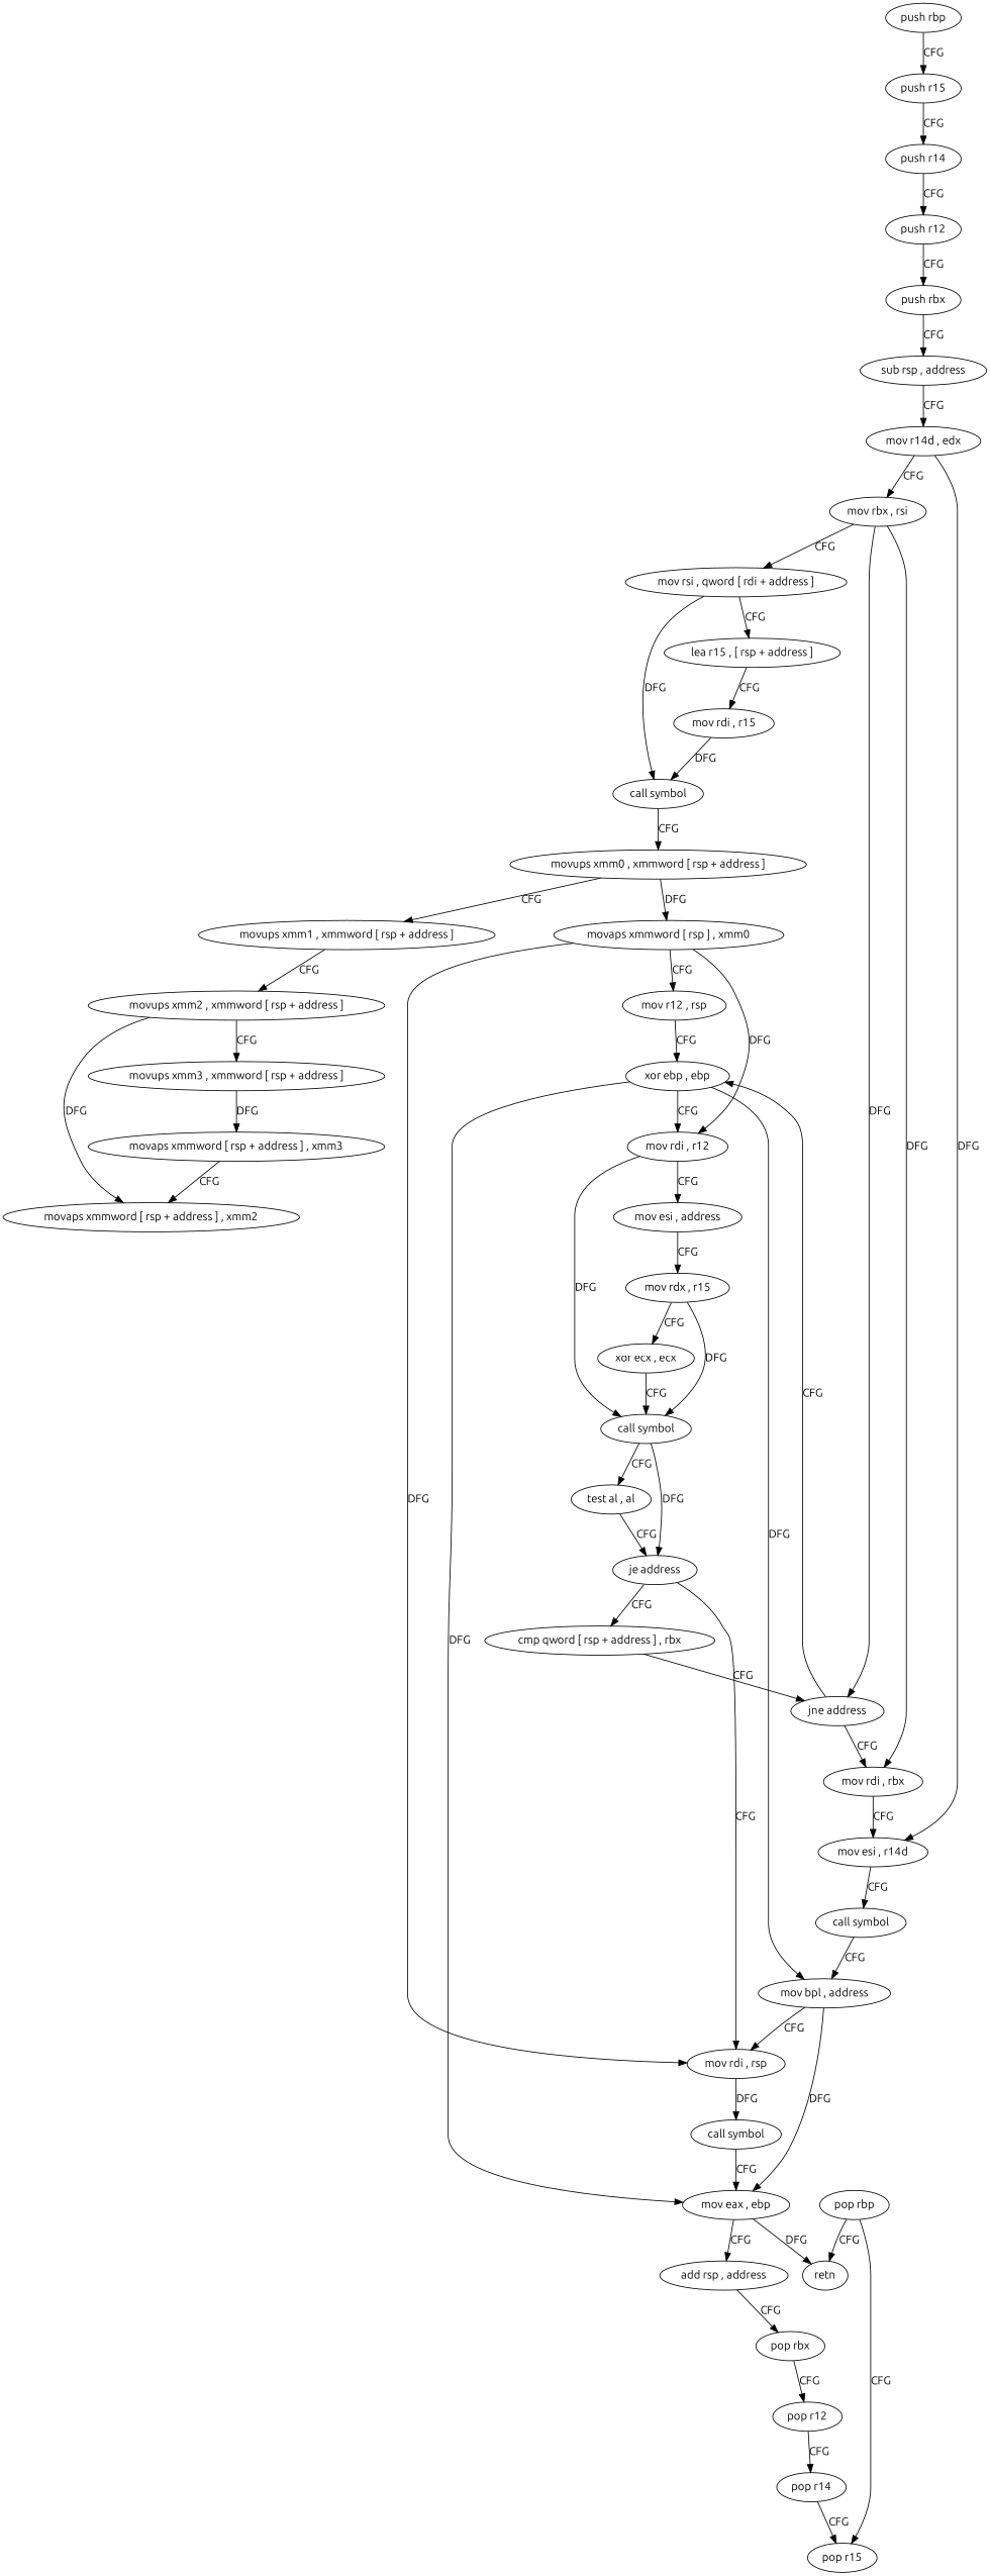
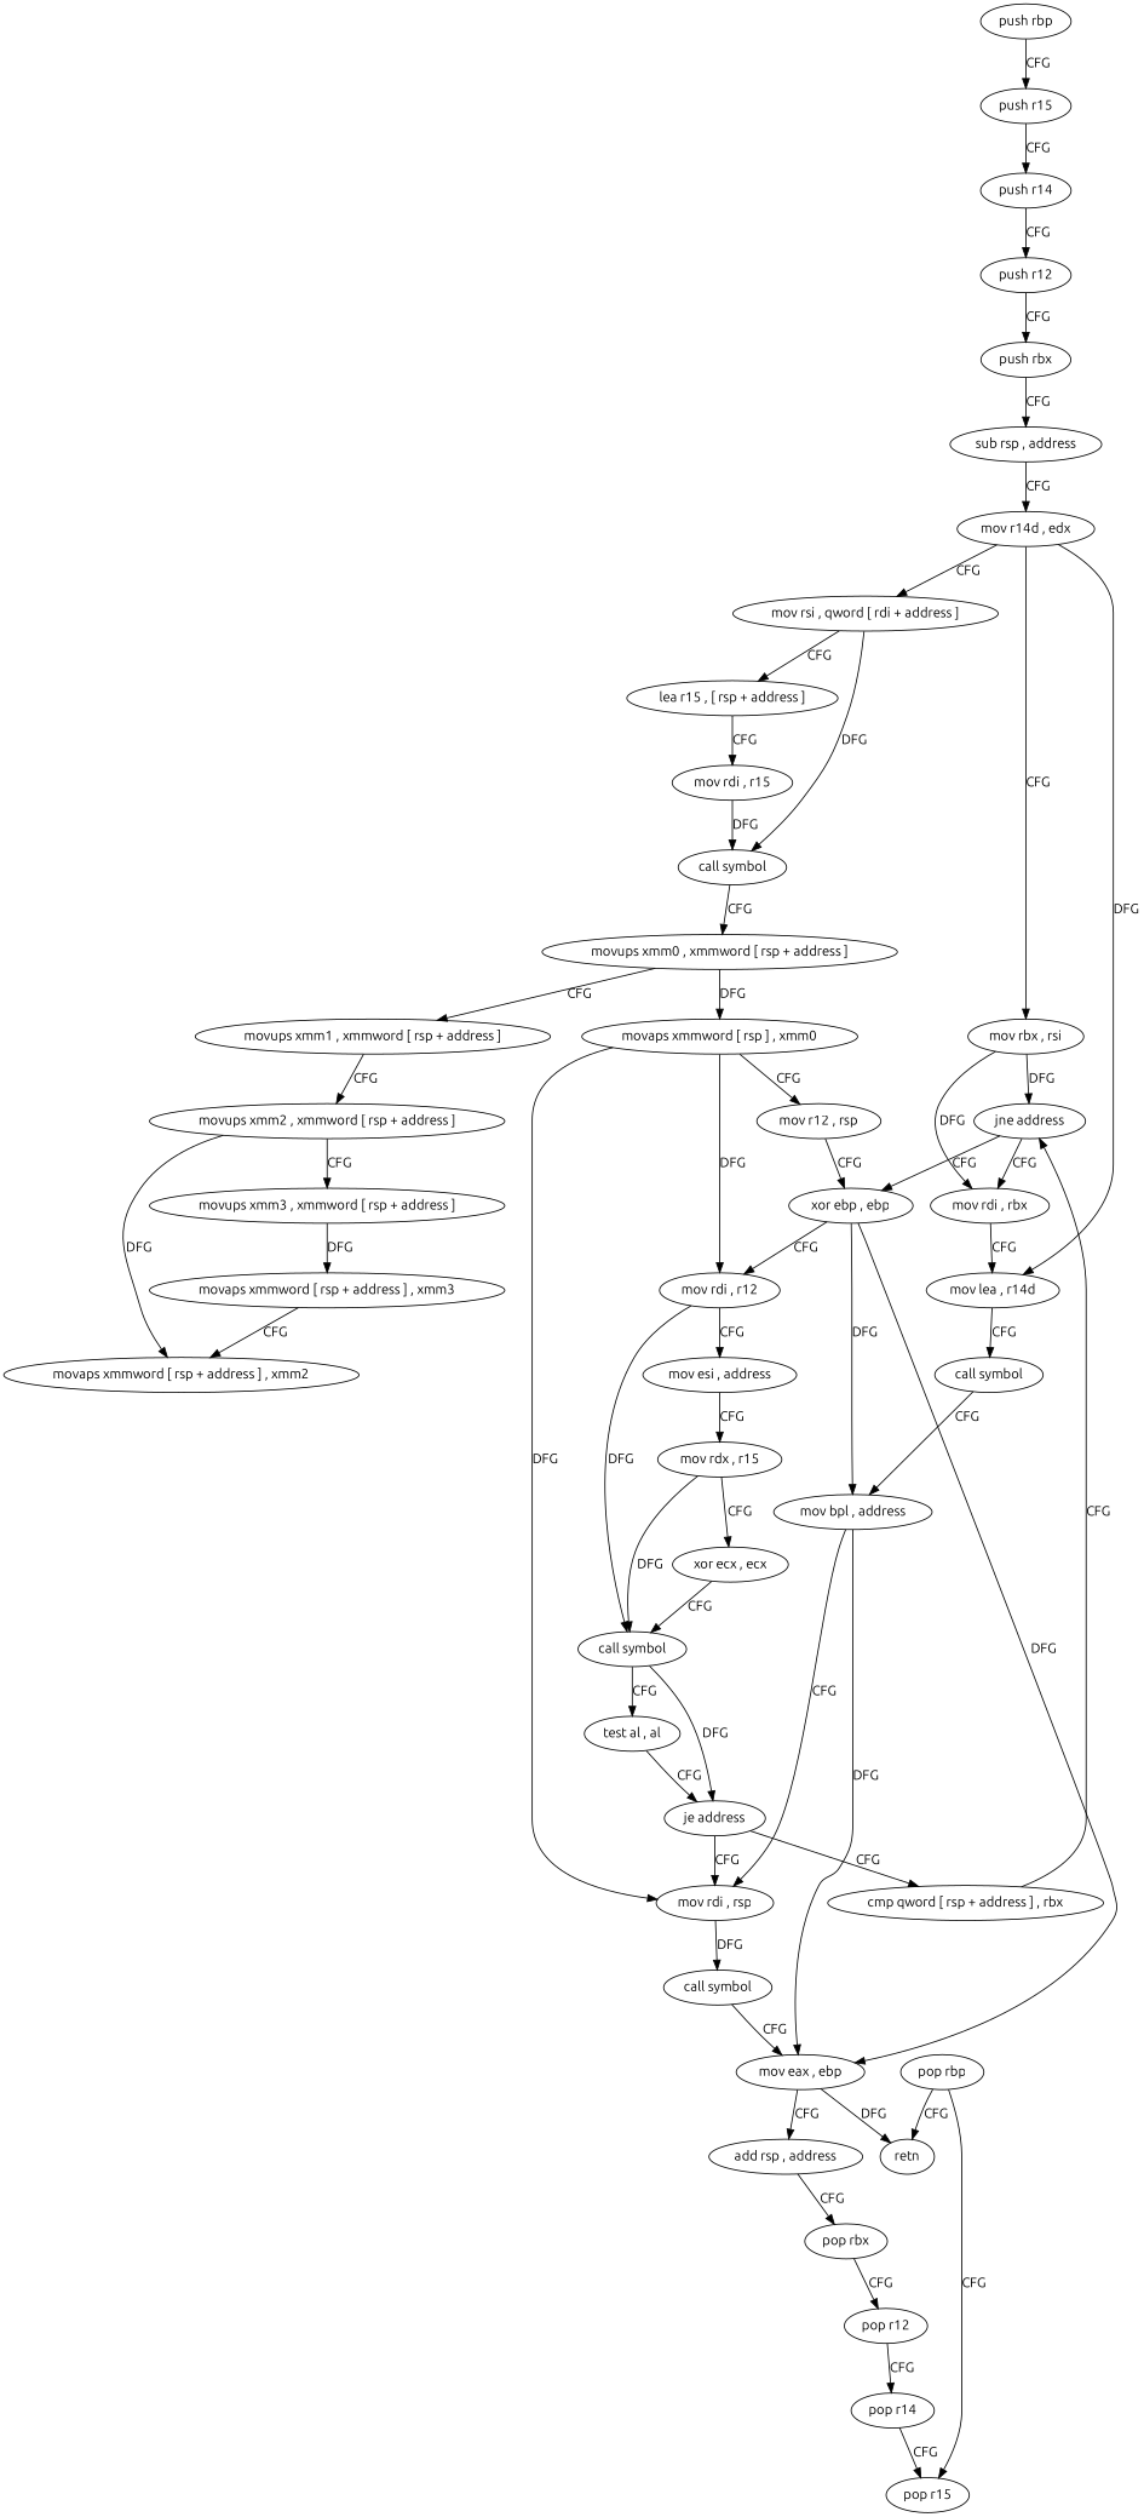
  digraph {
    fontname=Ubuntu
    node [fontname=Ubuntu]
    edge [fontname=Ubuntu]
    n1 [label="push rbp"]
    n2 [label="push r15"]
    n3 [label="push r14"]
    n4 [label="push r12"]
    n5 [label="push rbx"]
    n6 [label="sub rsp , address"]
    n7 [label="mov r14d , edx"]
    n8 [label="mov rbx , rsi"]
-   n9 [label="mov esi , r14d"]
+   n9 [label="mov lea , r14d"]
    n10 [label="mov rsi , qword [ rdi + address ]"]
    n11 [label="jne address"]
    n12 [label="mov rdi , rbx"]
    n13 [label="call symbol"]
    n14 [label="lea r15 , [ rsp + address ]"]
    n15 [label="call symbol"]
    n16 [label="xor ebp , ebp"]
    n17 [label="mov rdi , r15"]
    n18 [label="movups xmm0 , xmmword [ rsp + address ]"]
    n19 [label="movups xmm1 , xmmword [ rsp + address ]"]
    n20 [label="movaps xmmword [ rsp ] , xmm0"]
    n21 [label="movups xmm2 , xmmword [ rsp + address ]"]
    n22 [label="mov r12 , rsp"]
    n23 [label="mov rdi , rsp"]
    n24 [label="mov rdi , r12"]
    n25 [label="movups xmm3 , xmmword [ rsp + address ]"]
    n26 [label="movaps xmmword [ rsp + address ] , xmm2"]
    n27 [label="movaps xmmword [ rsp + address ] , xmm3"]
    n28 [label="call symbol"]
    n29 [label="mov esi , address"]
    n30 [label="call symbol"]
    n31 [label="mov eax , ebp"]
    n32 [label="mov bpl , address"]
    n33 [label="add rsp , address"]
    n34 [label=retn]
    n35 [label="pop rbx"]
    n36 [label="pop r12"]
    n37 [label="pop r14"]
    n38 [label="pop r15"]
    n39 [label="pop rbp"]
    n40 [label="cmp qword [ rsp + address ] , rbx"]
    n41 [label="mov rdx , r15"]
    n42 [label="test al , al"]
    n43 [label="je address"]
    n44 [label="xor ecx , ecx"]
    n1 -> n2 [label=CFG]
    n2 -> n3 [label=CFG]
    n3 -> n4 [label=CFG]
    n4 -> n5 [label=CFG]
    n5 -> n6 [label=CFG]
    n6 -> n7 [label=CFG]
    n7 -> n8 [label=CFG]
    n7 -> n9 [label=DFG]
-   n8 -> n10 [label=CFG]
+   n7 -> n10 [label=CFG]
    n8 -> n11 [label=DFG]
    n8 -> n12 [label=DFG]
    n9 -> n13 [label=CFG]
    n10 -> n14 [label=CFG]
    n10 -> n15 [label=DFG]
    n11 -> n12 [label=CFG]
    n11 -> n16 [label=CFG]
    n12 -> n9 [label=CFG]
    n13 -> n32 [label=CFG]
    n14 -> n17 [label=CFG]
    n15 -> n18 [label=CFG]
    n16 -> n24 [label=CFG]
    n16 -> n31 [label=DFG]
    n16 -> n32 [label=DFG]
    n17 -> n15 [label=DFG]
    n18 -> n19 [label=CFG]
    n18 -> n20 [label=DFG]
    n19 -> n21 [label=CFG]
    n20 -> n22 [label=CFG]
    n20 -> n23 [label=DFG]
    n20 -> n24 [label=DFG]
    n21 -> n25 [label=CFG]
    n21 -> n26 [label=DFG]
    n22 -> n16 [label=CFG]
    n23 -> n28 [label=DFG]
    n24 -> n29 [label=CFG]
    n24 -> n30 [label=DFG]
    n25 -> n27 [label=DFG]
    n27 -> n26 [label=CFG]
    n28 -> n31 [label=CFG]
    n29 -> n41 [label=CFG]
    n30 -> n42 [label=CFG]
    n30 -> n43 [label=DFG]
    n31 -> n33 [label=CFG]
    n31 -> n34 [label=DFG]
    n32 -> n23 [label=CFG]
    n32 -> n31 [label=DFG]
    n33 -> n35 [label=CFG]
    n35 -> n36 [label=CFG]
    n36 -> n37 [label=CFG]
    n37 -> n38 [label=CFG]
    n39 -> n34 [label=CFG]
    n39 -> n38 [label=CFG]
    n40 -> n11 [label=CFG]
    n41 -> n30 [label=DFG]
    n41 -> n44 [label=CFG]
    n42 -> n43 [label=CFG]
    n43 -> n23 [label=CFG]
    n43 -> n40 [label=CFG]
    n44 -> n30 [label=CFG]
  }
